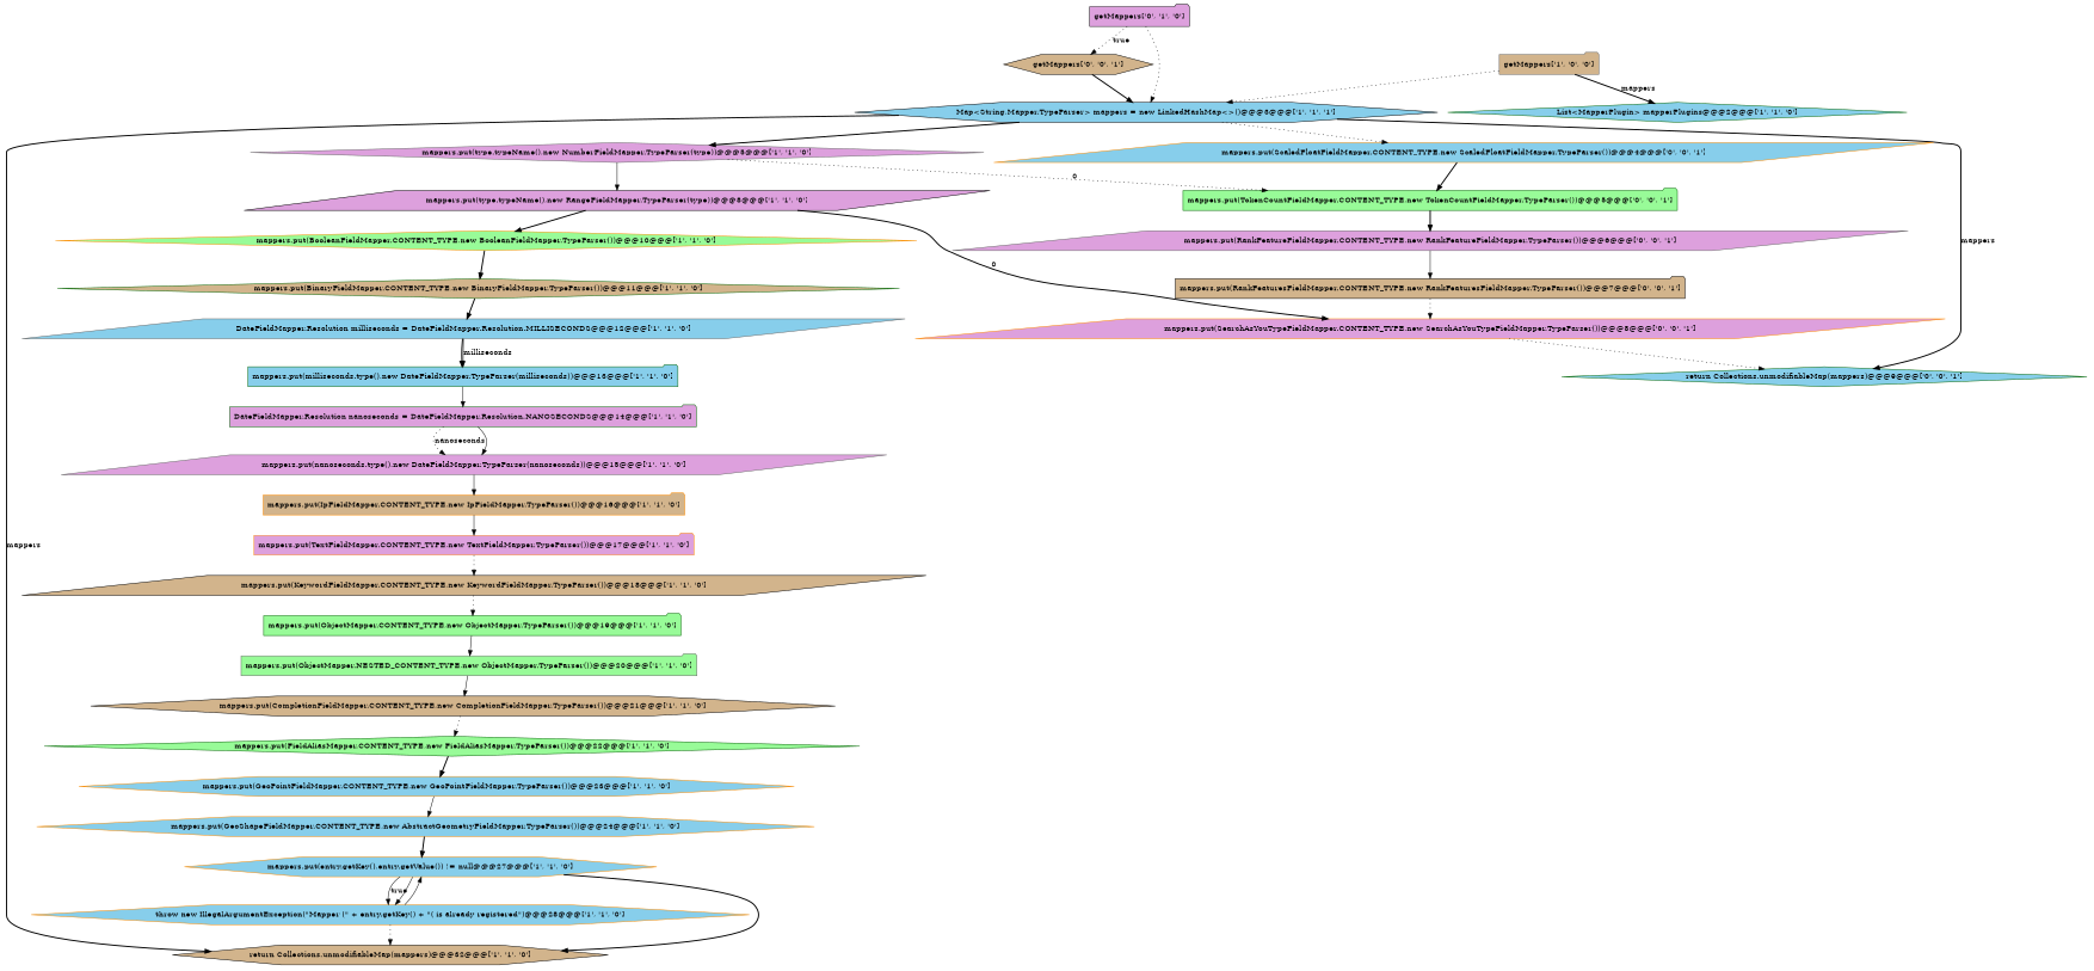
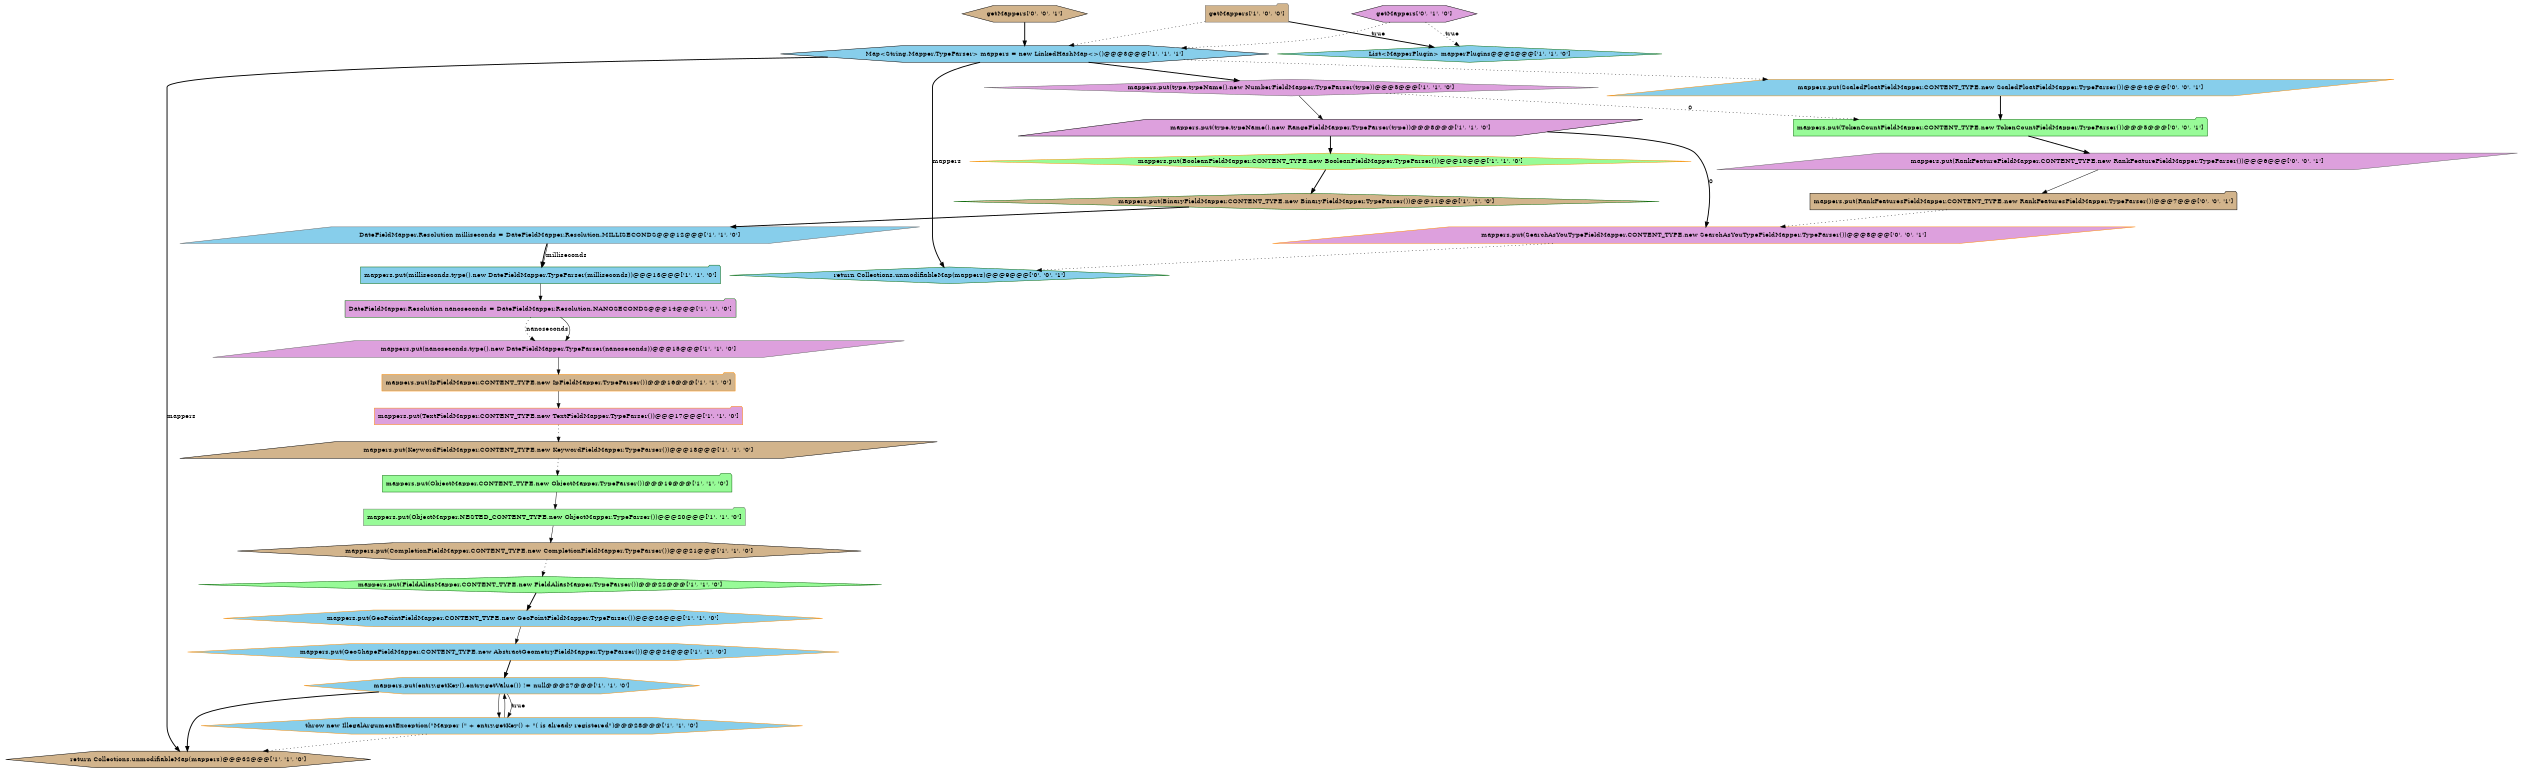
  digraph {
    node [color=darkorange fillcolor=skyblue shape=hexagon style=filled]
    edge [style=bold]
-   n1 [color=black fillcolor=plum label="getMappers['0', '1', '0']" shape=folder]
+   n1 [color=black fillcolor=plum label="getMappers['0', '1', '0']"]
    n2 [color=darkgreen label="List<MapperPlugin> mapperPlugins@@@2@@@['1', '1', '0']" shape=diamond]
    n3 [color=black label="Map<String,Mapper.TypeParser> mappers = new LinkedHashMap<>()@@@3@@@['1', '1', '1']"]
    n4 [color=gray40 fillcolor=plum label="mappers.put(type.typeName(),new NumberFieldMapper.TypeParser(type))@@@5@@@['1', '1', '0']" shape=diamond]
    n5 [color=black fillcolor=tan label="return Collections.unmodifiableMap(mappers)@@@32@@@['1', '1', '0']"]
    n6 [color=darkgreen label="return Collections.unmodifiableMap(mappers)@@@9@@@['0', '0', '1']" shape=diamond]
    n7 [label="mappers.put(ScaledFloatFieldMapper.CONTENT_TYPE,new ScaledFloatFieldMapper.TypeParser())@@@4@@@['0', '0', '1']" shape=parallelogram]
    n8 [color=black fillcolor=plum label="mappers.put(type.typeName(),new RangeFieldMapper.TypeParser(type))@@@8@@@['1', '1', '0']" shape=parallelogram]
    n9 [color=darkgreen fillcolor=palegreen label="mappers.put(TokenCountFieldMapper.CONTENT_TYPE,new TokenCountFieldMapper.TypeParser())@@@5@@@['0', '0', '1']" shape=folder]
    n10 [fillcolor=palegreen label="mappers.put(BooleanFieldMapper.CONTENT_TYPE,new BooleanFieldMapper.TypeParser())@@@10@@@['1', '1', '0']" shape=diamond]
    n11 [fillcolor=plum label="mappers.put(SearchAsYouTypeFieldMapper.CONTENT_TYPE,new SearchAsYouTypeFieldMapper.TypeParser())@@@8@@@['0', '0', '1']" shape=parallelogram]
    n12 [color=gray40 fillcolor=plum label="mappers.put(RankFeatureFieldMapper.CONTENT_TYPE,new RankFeatureFieldMapper.TypeParser())@@@6@@@['0', '0', '1']" shape=parallelogram]
    n13 [color=darkgreen fillcolor=tan label="mappers.put(BinaryFieldMapper.CONTENT_TYPE,new BinaryFieldMapper.TypeParser())@@@11@@@['1', '1', '0']" shape=diamond]
    n14 [color=darkgreen fillcolor=palegreen label="mappers.put(FieldAliasMapper.CONTENT_TYPE,new FieldAliasMapper.TypeParser())@@@22@@@['1', '1', '0']" shape=diamond]
    n15 [label="mappers.put(GeoPointFieldMapper.CONTENT_TYPE,new GeoPointFieldMapper.TypeParser())@@@23@@@['1', '1', '0']"]
    n16 [label="mappers.put(GeoShapeFieldMapper.CONTENT_TYPE,new AbstractGeometryFieldMapper.TypeParser())@@@24@@@['1', '1', '0']"]
    n17 [color=gray40 label="DateFieldMapper.Resolution milliseconds = DateFieldMapper.Resolution.MILLISECONDS@@@12@@@['1', '1', '0']" shape=parallelogram]
    n18 [color=darkgreen label="mappers.put(milliseconds.type(),new DateFieldMapper.TypeParser(milliseconds))@@@13@@@['1', '1', '0']" shape=folder]
    n19 [label="mappers.put(entry.getKey(),entry.getValue()) != null@@@27@@@['1', '1', '0']"]
    n20 [color=gray40 fillcolor=palegreen label="mappers.put(ObjectMapper.NESTED_CONTENT_TYPE,new ObjectMapper.TypeParser())@@@20@@@['1', '1', '0']" shape=folder]
    n21 [color=black fillcolor=tan label="mappers.put(CompletionFieldMapper.CONTENT_TYPE,new CompletionFieldMapper.TypeParser())@@@21@@@['1', '1', '0']"]
    n22 [label="throw new IllegalArgumentException(\"Mapper (\" + entry.getKey() + \"( is already registered\")@@@28@@@['1', '1', '0']"]
    n23 [fillcolor=plum label="mappers.put(TextFieldMapper.CONTENT_TYPE,new TextFieldMapper.TypeParser())@@@17@@@['1', '1', '0']" shape=folder]
    n24 [color=black fillcolor=tan label="mappers.put(KeywordFieldMapper.CONTENT_TYPE,new KeywordFieldMapper.TypeParser())@@@18@@@['1', '1', '0']" shape=parallelogram]
    n25 [color=darkgreen fillcolor=palegreen label="mappers.put(ObjectMapper.CONTENT_TYPE,new ObjectMapper.TypeParser())@@@19@@@['1', '1', '0']" shape=folder]
    n26 [color=gray40 fillcolor=plum label="mappers.put(nanoseconds.type(),new DateFieldMapper.TypeParser(nanoseconds))@@@15@@@['1', '1', '0']" shape=parallelogram]
    n27 [fillcolor=tan label="mappers.put(IpFieldMapper.CONTENT_TYPE,new IpFieldMapper.TypeParser())@@@16@@@['1', '1', '0']" shape=folder]
    n28 [color=darkgreen fillcolor=plum label="DateFieldMapper.Resolution nanoseconds = DateFieldMapper.Resolution.NANOSECONDS@@@14@@@['1', '1', '0']" shape=folder]
    n29 [color=black fillcolor=tan label="getMappers['0', '0', '1']"]
    n30 [color=black fillcolor=tan label="mappers.put(RankFeaturesFieldMapper.CONTENT_TYPE,new RankFeaturesFieldMapper.TypeParser())@@@7@@@['0', '0', '1']" shape=folder]
    n31 [color=gray40 fillcolor=tan label="getMappers['1', '0', '0']" shape=folder]
-   n1 -> n29 [label=true style=dotted]
+   n1 -> n2 [label=true style=dotted]
    n1 -> n3 [style=dotted]
    n3 -> n4
    n3 -> n5 [label=mappers]
    n3 -> n6 [label=mappers]
    n3 -> n7 [style=dotted]
    n4 -> n8 [style=solid]
    n4 -> n9 [label=0 style=dotted]
    n7 -> n9
    n8 -> n10
    n8 -> n11 [label=0]
    n9 -> n12
    n10 -> n13
    n11 -> n6 [style=dotted]
    n12 -> n30 [style=solid]
    n13 -> n17
    n14 -> n15
    n15 -> n16 [style=solid]
    n16 -> n19
    n17 -> n18
    n17 -> n18 [label=milliseconds style=solid]
    n18 -> n28 [style=solid]
    n19 -> n5
    n19 -> n22 [label=true style=solid]
    n19 -> n22 [style=solid]
    n20 -> n21 [style=solid]
    n21 -> n14 [style=dotted]
    n22 -> n5 [style=dotted]
    n22 -> n19 [style=solid]
    n23 -> n24 [style=dotted]
    n24 -> n25 [style=dotted]
    n25 -> n20 [style=solid]
    n26 -> n27 [style=solid]
    n27 -> n23 [style=solid]
    n28 -> n26 [label=nanoseconds style=dotted]
    n28 -> n26 [style=solid]
    n29 -> n3
    n30 -> n11 [style=dotted]
-   n31 -> n2 [label=mappers]
+   n31 -> n2 [label=true]
    n31 -> n3 [style=dotted]
  }
